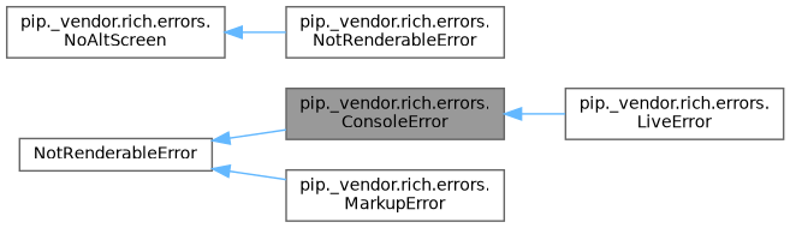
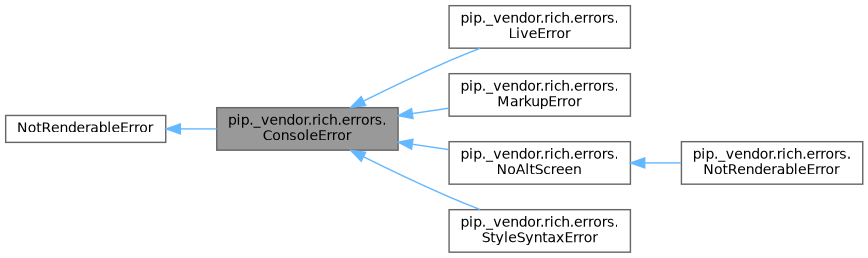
  digraph {
    rankdir=LR
    node [color=gray40 fillcolor=white fontname=Helvetica fontsize=10 shape=box style=filled]
    edge [color=steelblue1 dir=back fontname=Helvetica fontsize=10 labelfontname=Helvetica labelfontsize=10 style=solid]
    n1 [fillcolor=grey60 fontcolor=black height=0.2 label="pip._vendor.rich.errors.\lConsoleError" width=0.4]
    n2 [height=0.2 label="pip._vendor.rich.errors.\lLiveError" width=0.4]
    n3 [height=0.2 label="pip._vendor.rich.errors.\lMarkupError" width=0.4]
    n4 [height=0.2 label="pip._vendor.rich.errors.\lNoAltScreen" width=0.4]
+   n5 [height=0.2 label="pip._vendor.rich.errors.\lStyleSyntaxError" width=0.4]
    n6 [height=0.2 label="pip._vendor.rich.errors.\lNotRenderableError" width=0.4]
    n7 [height=0.2 label=NotRenderableError width=0.4]
    n1 -> n2
-   n7 -> n3
+   n1 -> n3
+   n1 -> n4
+   n1 -> n5
    n4 -> n6
    n7 -> n1
  }
